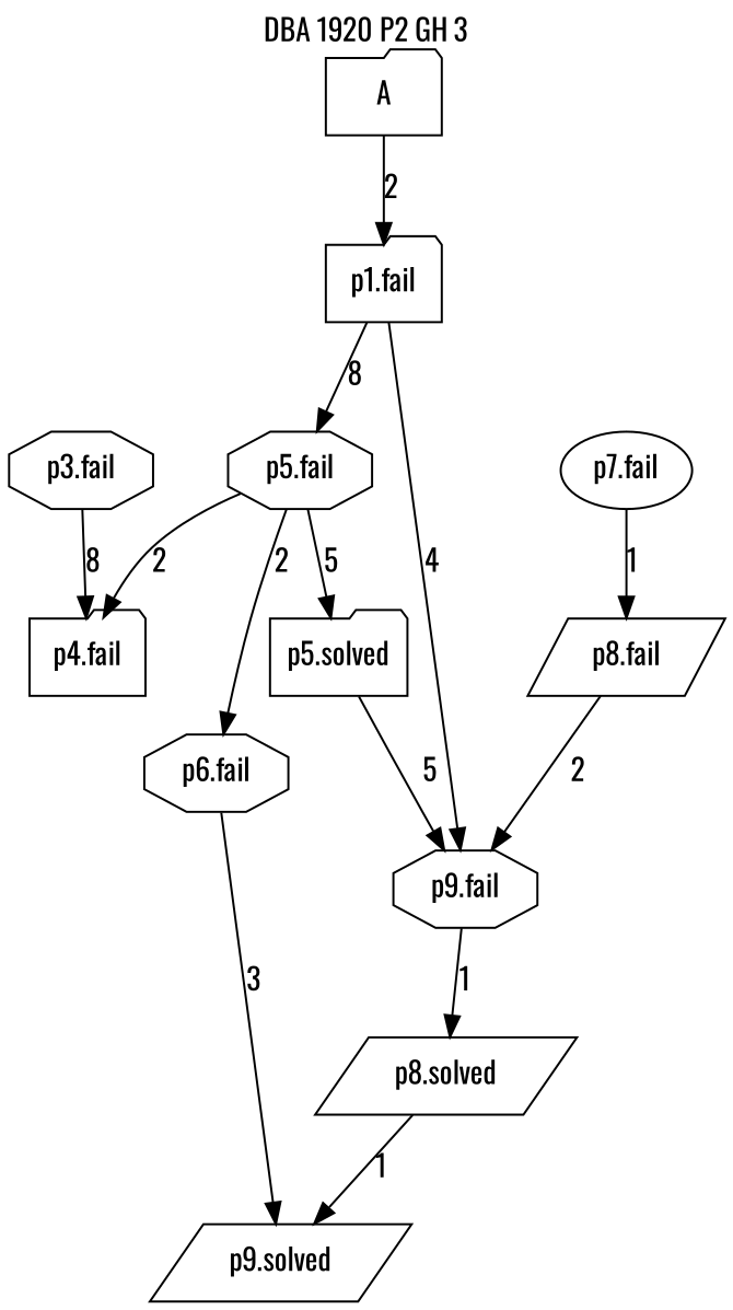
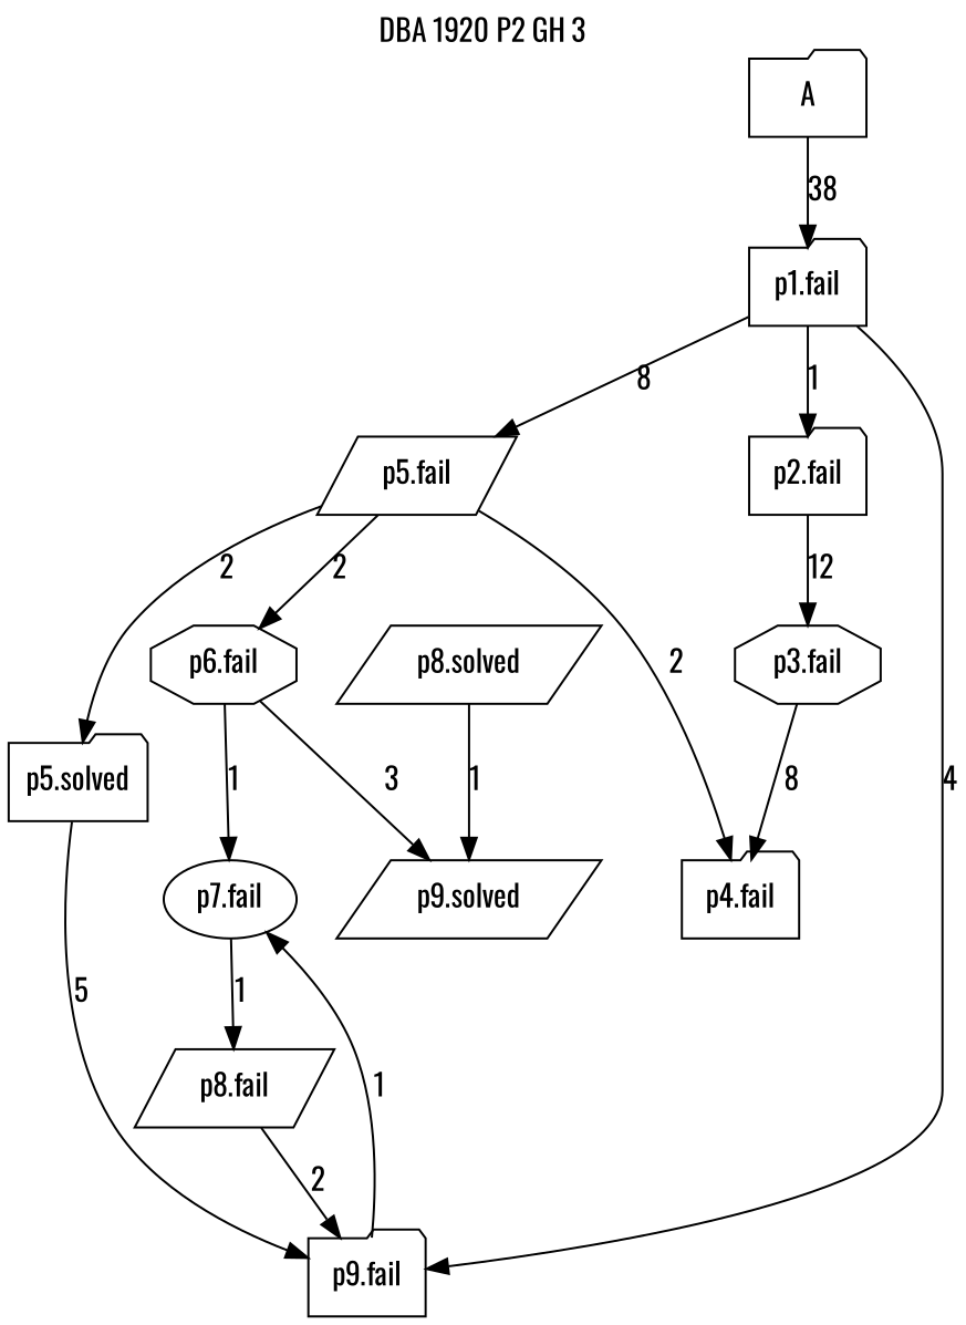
  digraph {
    fontname=Oswald
    label=" DBA 1920 P2 GH 3 "
    labelloc=tl
    rankdir=TB
    node [fontname=Oswald shape=folder]
    edge [fontname=Oswald]
    n1 [label=A]
    n2 [label="p1.fail"]
-   n4 [label="p5.fail" shape=octagon]
-   n5 [label="p9.fail" shape=octagon]
+   n3 [label="p2.fail"]
+   n4 [label="p5.fail" shape=parallelogram]
+   n5 [label="p9.fail"]
    n6 [label="p3.fail" shape=octagon]
    n7 [label="p4.fail"]
    n8 [label="p6.fail" shape=octagon]
    n9 [label="p5.solved"]
    n10 [label="p8.solved" shape=parallelogram]
    n11 [label="p7.fail" shape=ellipse]
    n12 [label="p9.solved" shape=parallelogram]
    n13 [label="p8.fail" shape=parallelogram]
-   n1 -> n2 [label=2]
+   n1 -> n2 [label=38]
+   n2 -> n3 [label=1]
    n2 -> n4 [label=8]
    n2 -> n5 [label=4]
+   n3 -> n6 [label=12]
    n4 -> n7 [label=2]
    n4 -> n8 [label=2]
-   n4 -> n9 [label=5]
-   n5 -> n10 [label=1]
+   n4 -> n9 [label=2]
+   n5 -> n11 [label=1]
    n6 -> n7 [label=8]
+   n8 -> n11 [label=1]
    n8 -> n12 [label=3]
    n9 -> n5 [label=5]
    n10 -> n12 [label=1]
    n11 -> n13 [label=1]
    n13 -> n5 [label=2]
  }
